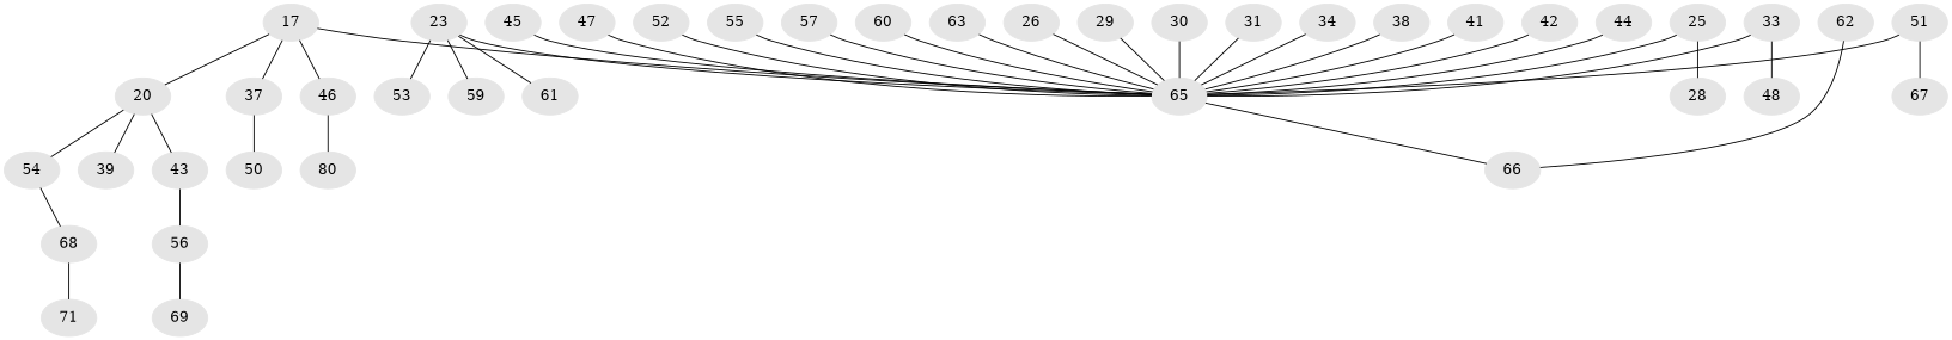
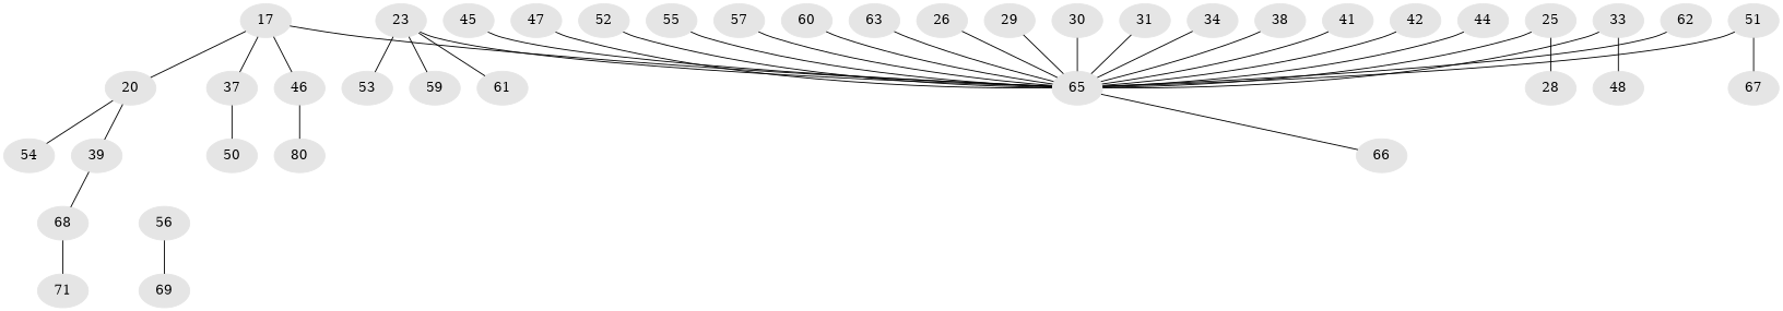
  graph {
    node [color=gray90 style=filled]
    17
    20
    n3 [label=37]
    46
    65 [super="+27+18+24+64+58+16"]
    39
-   43
    54
    50
    n10 [label=80]
    66
    68
    56
    23 [super="+15+19"]
    53
    59
    61
    25
    28
    26
    29
    30
    31
    33
    48
    34
    38
    71
    n29 [label=41]
    42
    69
    44
    45
    47
    51
    67
    52
    55
    57
    60
    62
    63
    17 -- 20
    17 -- n3
    17 -- 46
    17 -- 65
    20 -- 39
-   20 -- 43
    20 -- 54
    n3 -- 50
    46 -- n10
    65 -- 66
-   54 -- 68
-   43 -- 56
+   39 -- 68
    68 -- 71
    56 -- 69
    23 -- 65
    23 -- 53
    23 -- 59
    23 -- 61
    25 -- 65
    25 -- 28
    26 -- 65
    29 -- 65
    30 -- 65
    31 -- 65
    33 -- 65
    33 -- 48
    34 -- 65
    38 -- 65
    n29 -- 65
    42 -- 65
    44 -- 65
    45 -- 65
    47 -- 65
    51 -- 65
    51 -- 67
    52 -- 65
    55 -- 65
    57 -- 65
    60 -- 65
-   62 -- 66
+   62 -- 65
    63 -- 65
  }
